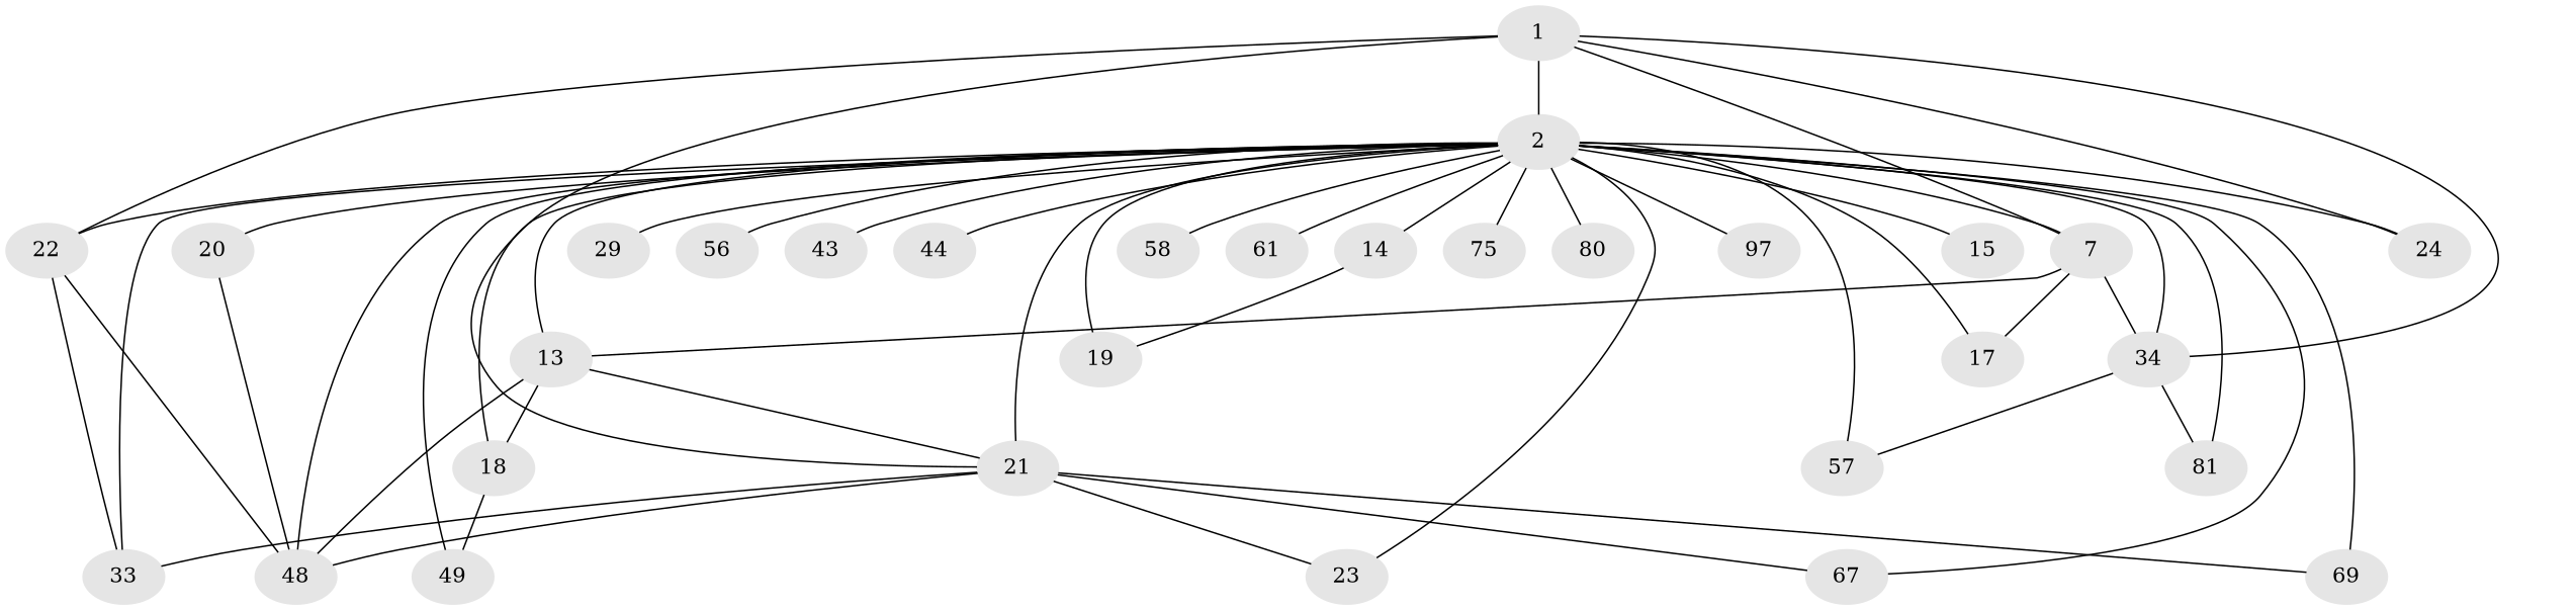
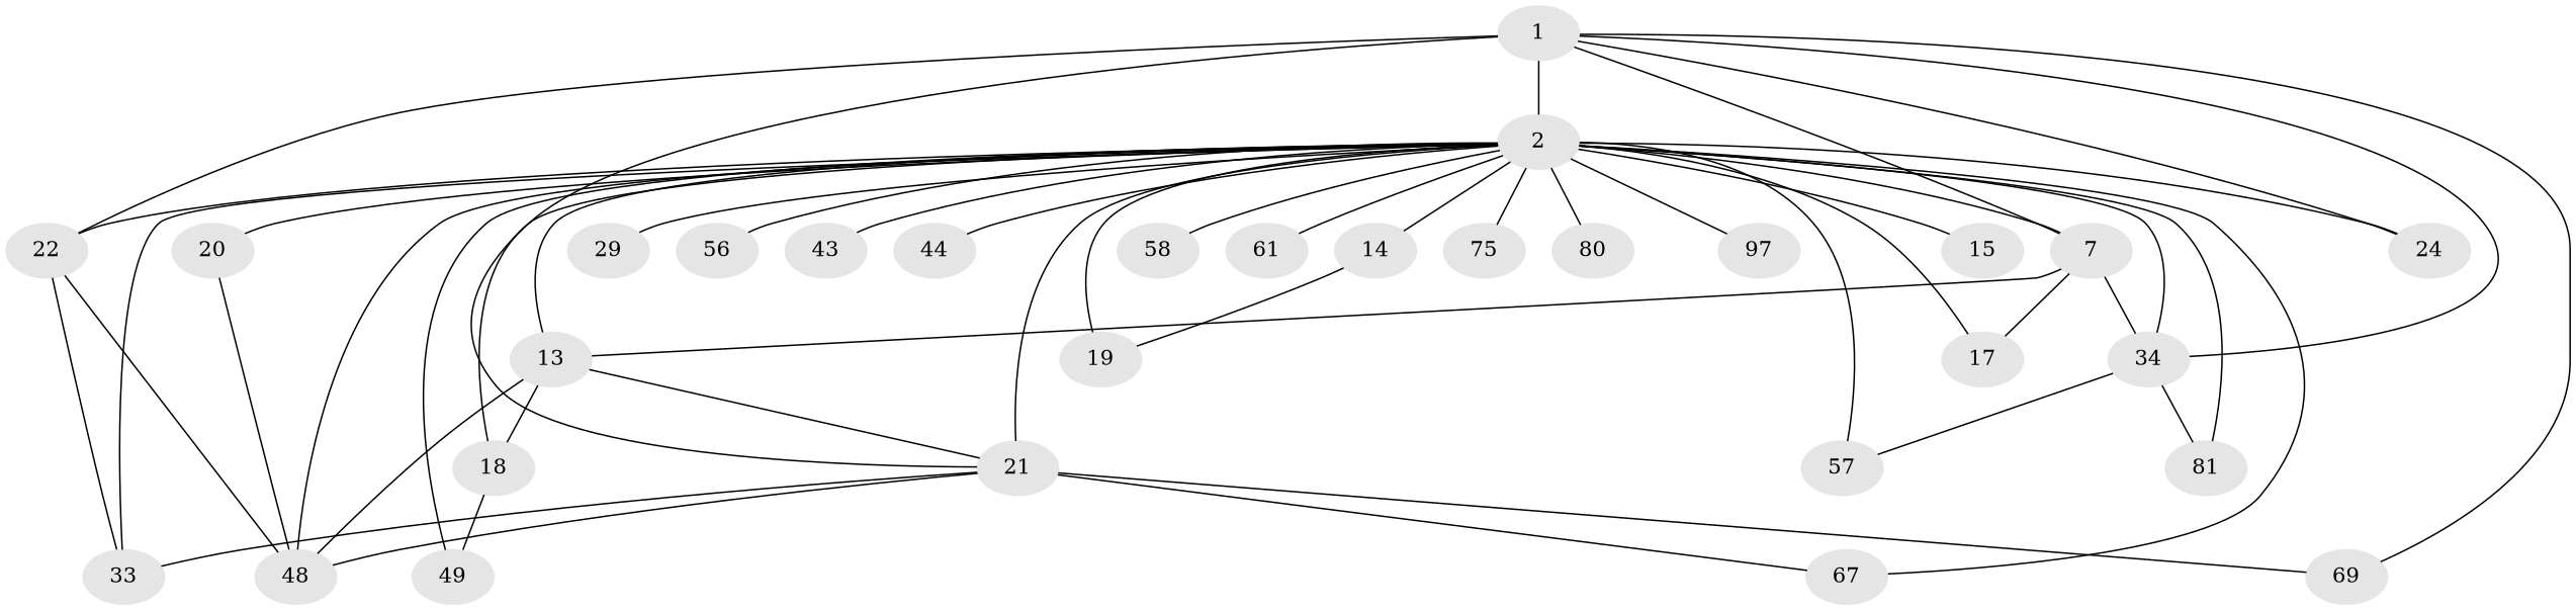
  graph {
    node [color=gray90 style=filled]
    2 [super="+3+4+52+27+37+5"]
    7 [super="+54+65+76+39"]
    21 [super="+41+78"]
    22 [super="+26"]
    24
    34 [super="+104+50+42"]
    13
    14 [super="+66"]
    15 [super="+95"]
    17
    18 [super="+55"]
    19
    20
-   23
    29 [super="+90"]
    33
    n17 [label=56]
    43 [super="+107"]
    44
    48 [super="+83+70+68"]
    49
    57 [super="+72"]
    58
    61 [super="+62+89"]
    67
    69
    75
    80
    81 [super="+101+86+84"]
    97
    1
    2 -- 7 [weight=17]
    2 -- 21 [weight=3]
    2 -- 22 [weight=5]
    2 -- 24
    2 -- 34 [weight=3]
    2 -- 13
    2 -- 14 [weight=3]
    2 -- 15 [weight=5]
    2 -- 17
    2 -- 18 [weight=2]
    2 -- 19 [weight=2]
    2 -- 20 [weight=2]
-   2 -- 23
    2 -- 29 [weight=4]
    2 -- 33 [weight=2]
    2 -- n17
    2 -- 43 [weight=3]
    2 -- 44 [weight=2]
    2 -- 48 [weight=2]
    2 -- 49
    2 -- 57 [weight=2]
    2 -- 58 [weight=2]
    2 -- 61 [weight=5]
    2 -- 67
-   2 -- 69
+   1 -- 69
    2 -- 75 [weight=2]
    2 -- 80 [weight=2]
    2 -- 81 [weight=5]
    2 -- 97
    7 -- 34 [weight=2]
    7 -- 13
    7 -- 17
-   21 -- 23
    21 -- 33
    21 -- 48
    21 -- 67
    21 -- 69
    22 -- 33
    22 -- 48
    34 -- 57
    34 -- 81
    13 -- 21
    13 -- 18
    13 -- 48
    14 -- 19
    18 -- 49
    20 -- 48
    1 -- 2 [weight=11]
    1 -- 7
    1 -- 21
    1 -- 22
    1 -- 24
    1 -- 34
  }
